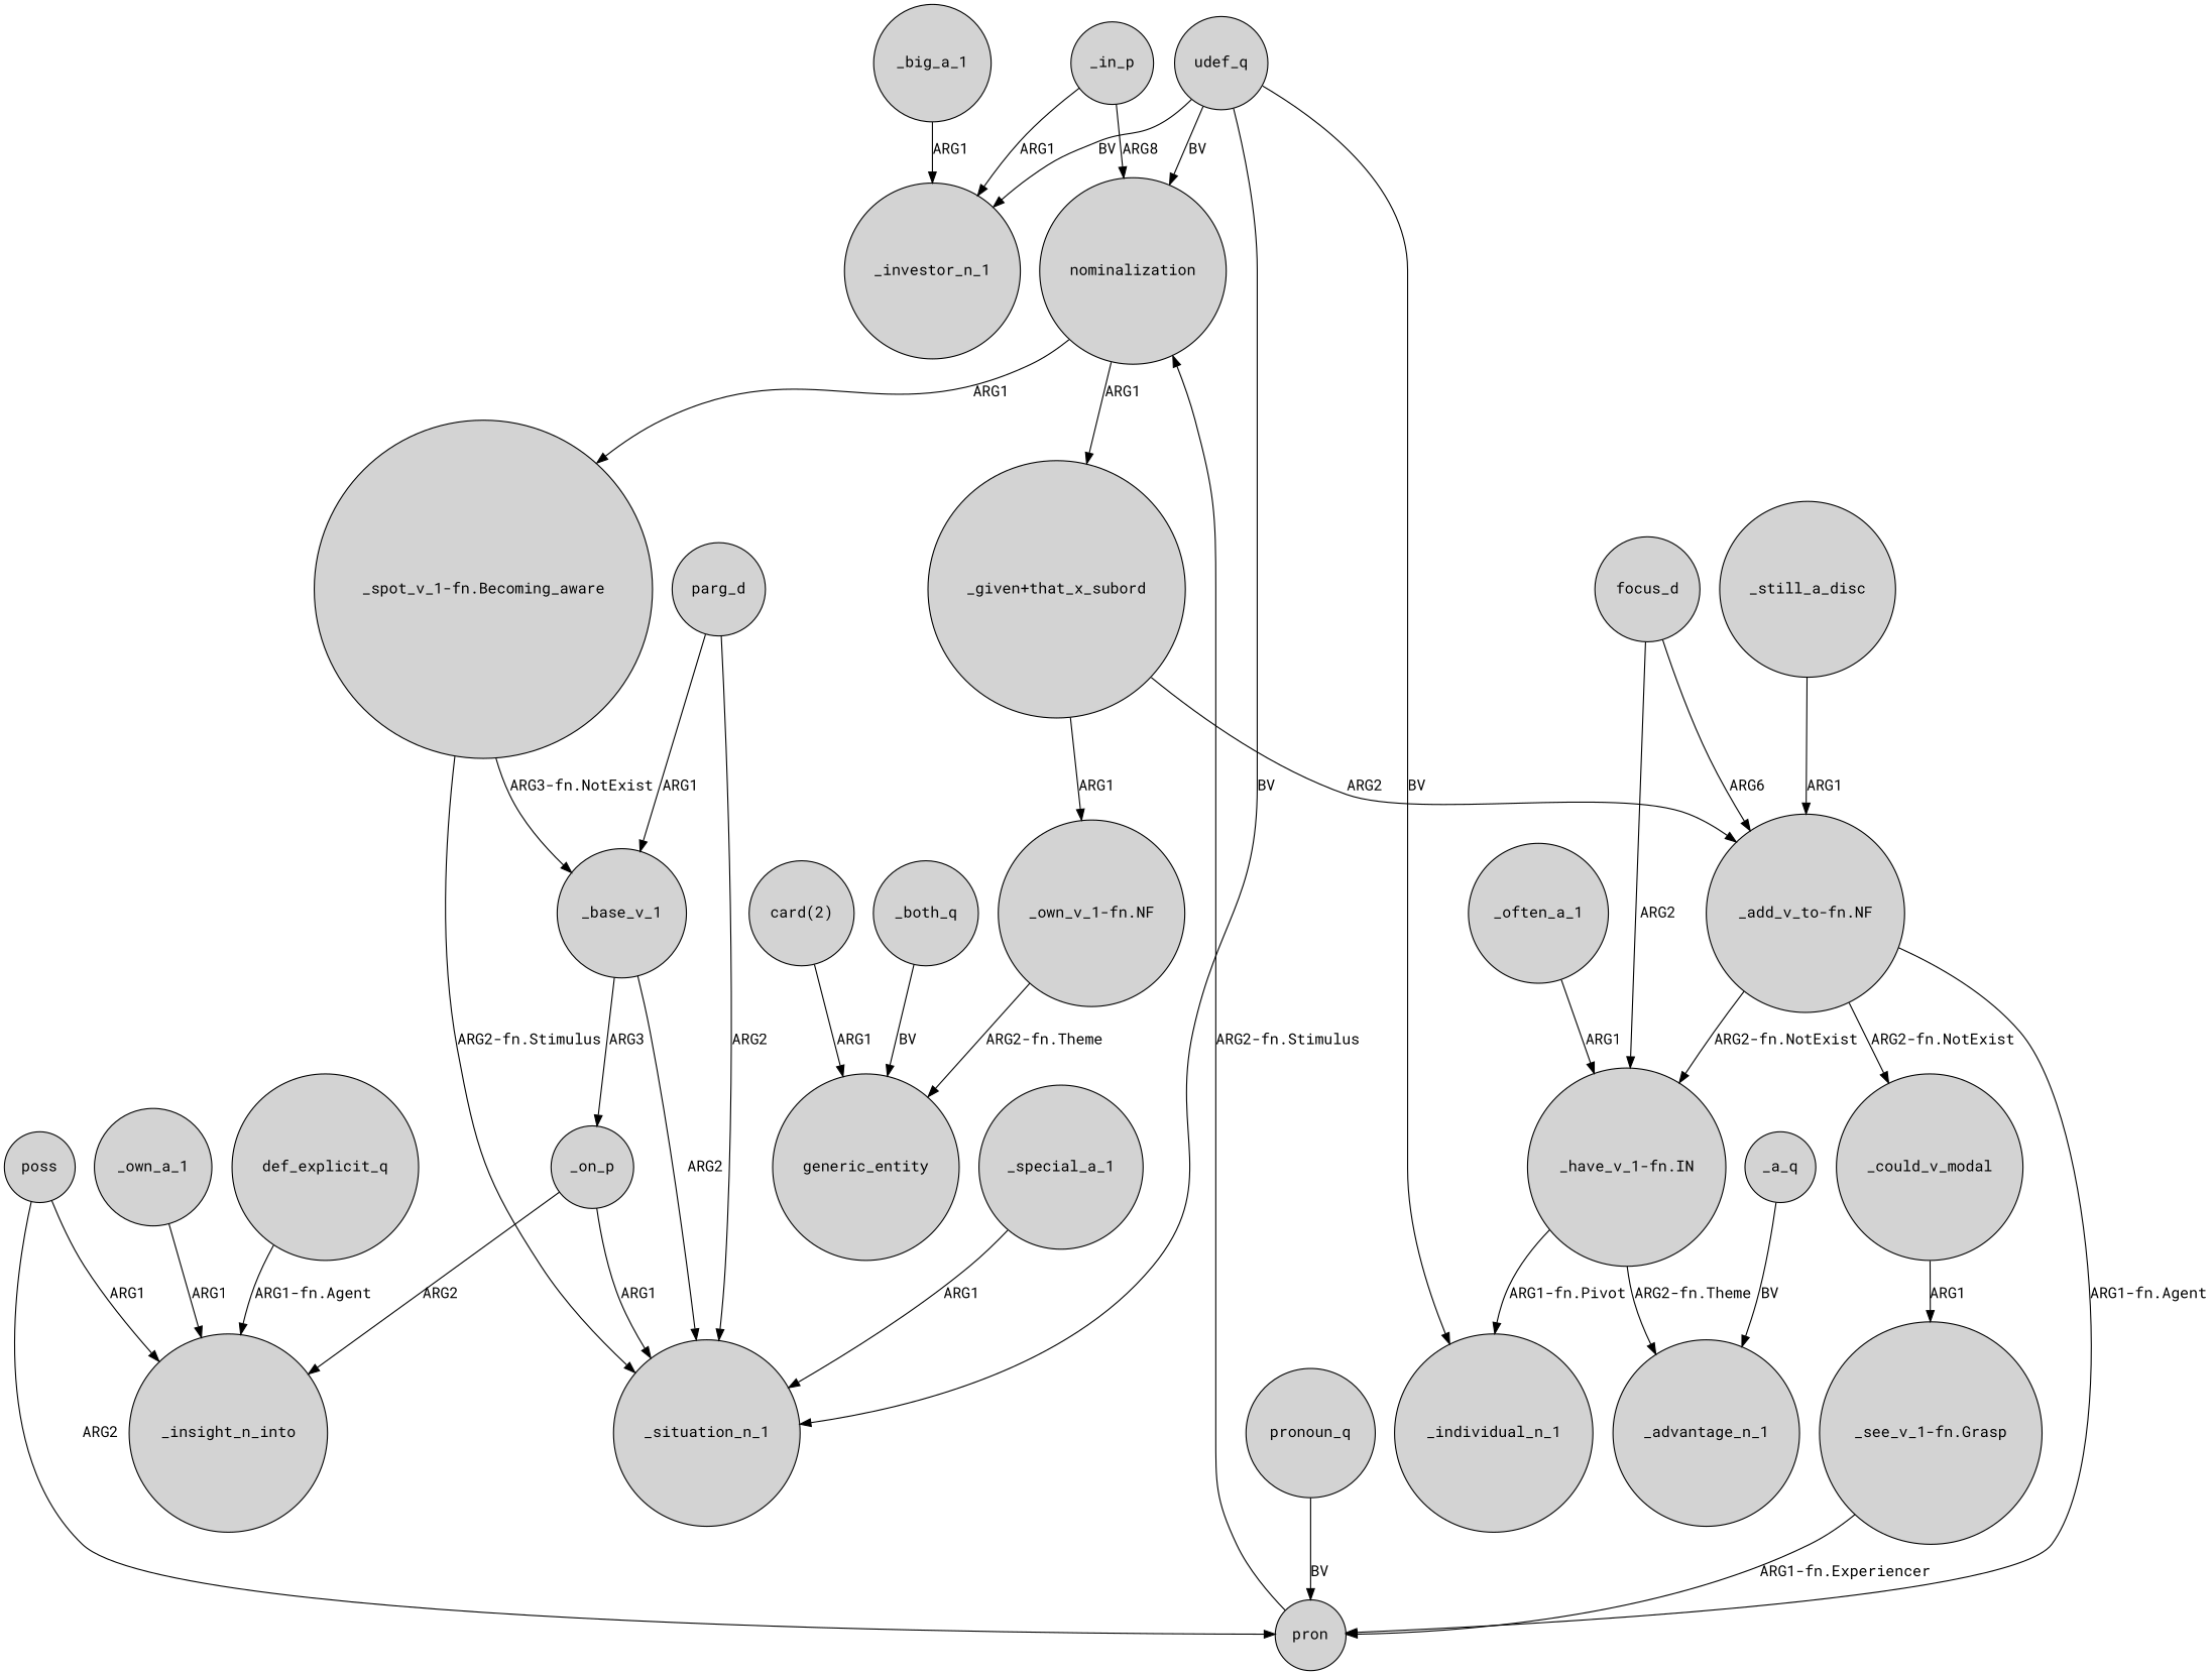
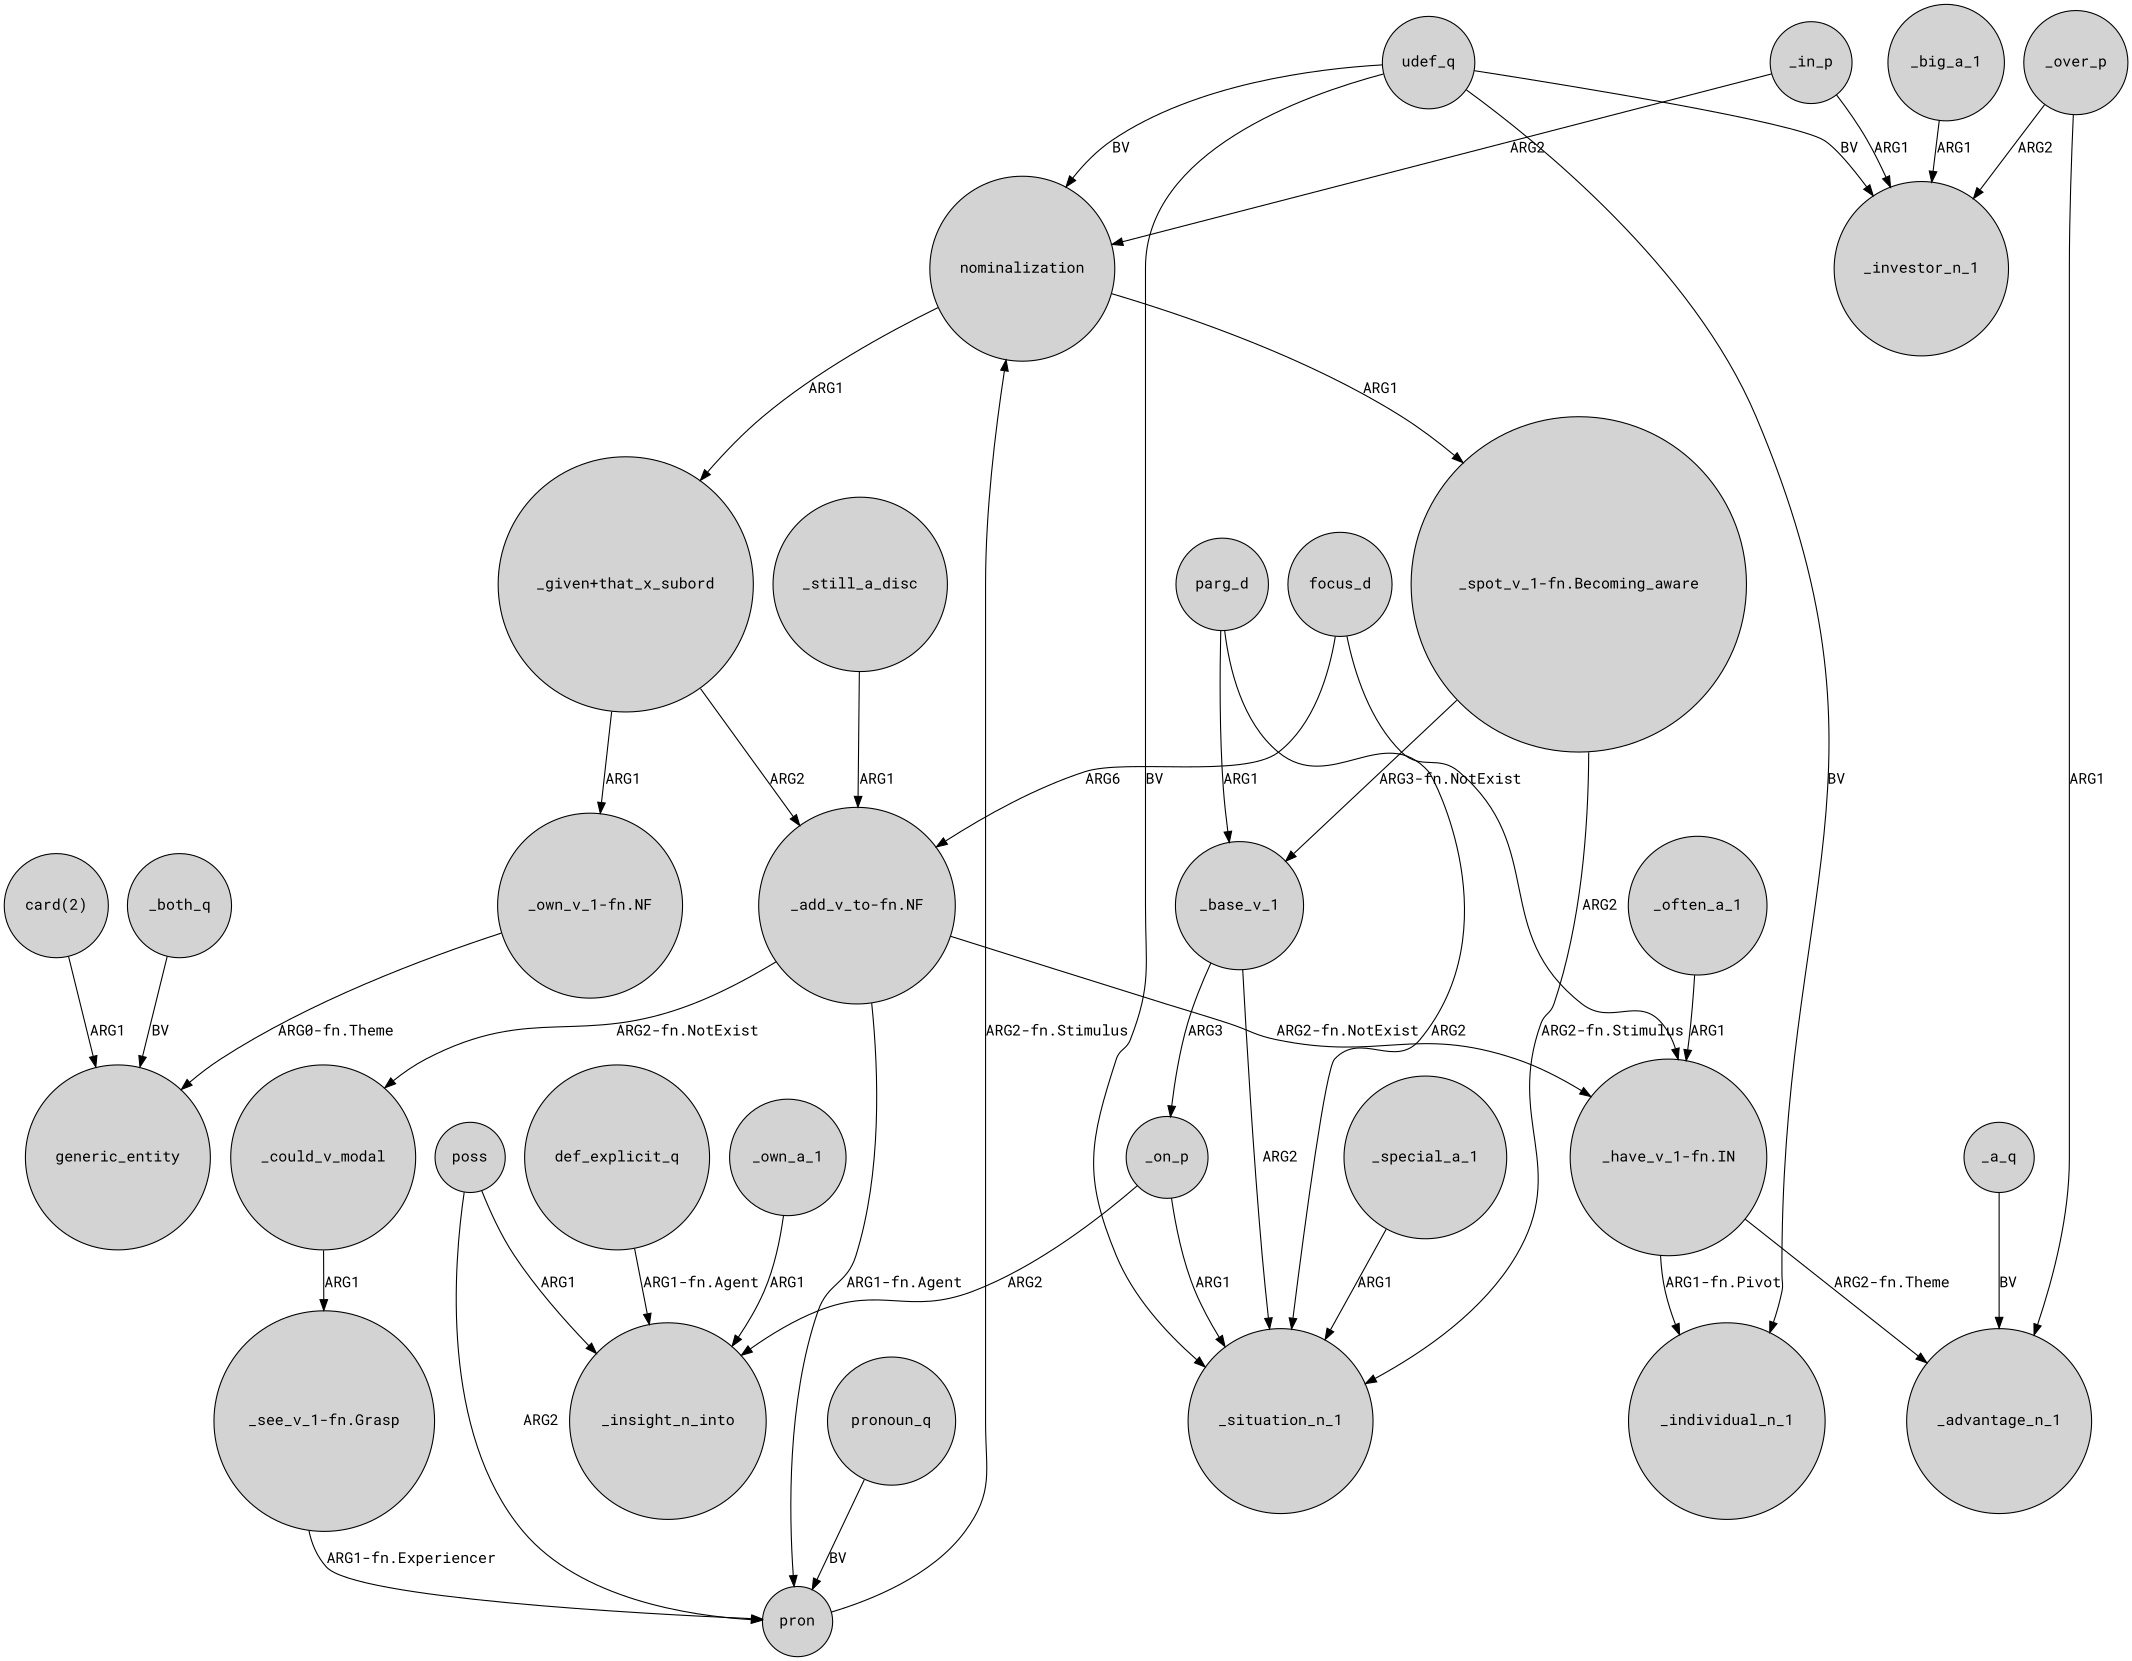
  digraph {
    fontname="Roboto Mono"
    node [fontname="Roboto Mono" shape=circle style=filled]
    edge [fontname="Roboto Mono"]
    nominalization
    "_given+that_x_subord"
    "_spot_v_1-fn.Becoming_aware"
    "_own_v_1-fn.NF"
    "_add_v_to-fn.NF"
    _situation_n_1
    _base_v_1
    generic_entity
    pron
    _could_v_modal
    "_have_v_1-fn.IN"
    _a_q
    _advantage_n_1
    _on_p
    _insight_n_into
    _still_a_disc
    "_see_v_1-fn.Grasp"
    _individual_n_1
    _in_p
    _investor_n_1
    poss
    udef_q
    focus_d
    def_explicit_q
    _both_q
    _big_a_1
    _special_a_1
    pronoun_q
    parg_d
    _own_a_1
    _often_a_1
+   _over_p
    "card(2)"
    nominalization -> "_given+that_x_subord" [label=ARG1]
    nominalization -> "_spot_v_1-fn.Becoming_aware" [label=ARG1]
    "_given+that_x_subord" -> "_own_v_1-fn.NF" [label=ARG1]
    "_given+that_x_subord" -> "_add_v_to-fn.NF" [label=ARG2]
    "_spot_v_1-fn.Becoming_aware" -> _situation_n_1 [label="ARG2-fn.Stimulus"]
    "_spot_v_1-fn.Becoming_aware" -> _base_v_1 [label="ARG3-fn.NotExist"]
-   "_own_v_1-fn.NF" -> generic_entity [label="ARG2-fn.Theme"]
+   "_own_v_1-fn.NF" -> generic_entity [label="ARG0-fn.Theme"]
    "_add_v_to-fn.NF" -> pron [label="ARG1-fn.Agent"]
    "_add_v_to-fn.NF" -> _could_v_modal [label="ARG2-fn.NotExist"]
    "_add_v_to-fn.NF" -> "_have_v_1-fn.IN" [label="ARG2-fn.NotExist"]
    _base_v_1 -> _situation_n_1 [label=ARG2]
    _base_v_1 -> _on_p [label=ARG3]
    pron -> nominalization [label="ARG2-fn.Stimulus"]
    _could_v_modal -> "_see_v_1-fn.Grasp" [label=ARG1]
    "_have_v_1-fn.IN" -> _advantage_n_1 [label="ARG2-fn.Theme"]
    "_have_v_1-fn.IN" -> _individual_n_1 [label="ARG1-fn.Pivot"]
    _a_q -> _advantage_n_1 [label=BV]
    _on_p -> _situation_n_1 [label=ARG1]
    _on_p -> _insight_n_into [label=ARG2]
    _still_a_disc -> "_add_v_to-fn.NF" [label=ARG1]
    "_see_v_1-fn.Grasp" -> pron [label="ARG1-fn.Experiencer"]
-   _in_p -> nominalization [label=ARG8]
+   _in_p -> nominalization [label=ARG2]
    _in_p -> _investor_n_1 [label=ARG1]
    poss -> pron [label=ARG2]
    poss -> _insight_n_into [label=ARG1]
    udef_q -> nominalization [label=BV]
    udef_q -> _situation_n_1 [label=BV]
    udef_q -> _individual_n_1 [label=BV]
    udef_q -> _investor_n_1 [label=BV]
    focus_d -> "_add_v_to-fn.NF" [label=ARG6]
    focus_d -> "_have_v_1-fn.IN" [label=ARG2]
    def_explicit_q -> _insight_n_into [label="ARG1-fn.Agent"]
    _both_q -> generic_entity [label=BV]
    _big_a_1 -> _investor_n_1 [label=ARG1]
    _special_a_1 -> _situation_n_1 [label=ARG1]
    pronoun_q -> pron [label=BV]
    parg_d -> _situation_n_1 [label=ARG2]
    parg_d -> _base_v_1 [label=ARG1]
    _own_a_1 -> _insight_n_into [label=ARG1]
    _often_a_1 -> "_have_v_1-fn.IN" [label=ARG1]
+   _over_p -> _advantage_n_1 [label=ARG1]
+   _over_p -> _investor_n_1 [label=ARG2]
    "card(2)" -> generic_entity [label=ARG1]
  }
